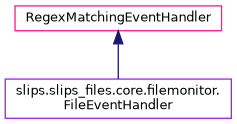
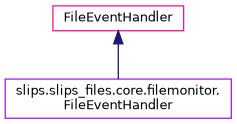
  digraph {
    rankdir=TB
    fontname="DejaVu Sans"
    node [fontname="DejaVu Sans" fontsize=10 shape=record style=filled fillcolor=white]
-   n1 [color=deeppink height=0.2 label=RegexMatchingEventHandler width=0.4]
+   n1 [color=deeppink height=0.2 label=FileEventHandler width=0.4]
    n2 [color=purple height=0.2 label="slips.slips_files.core.filemonitor.\lFileEventHandler" width=0.4]
    n1 -> n2 [color=midnightblue dir=back fontname="DejaVu Sans" fontsize=10 labelfontname=Helvetica labelfontsize=10 style=solid]
  }
